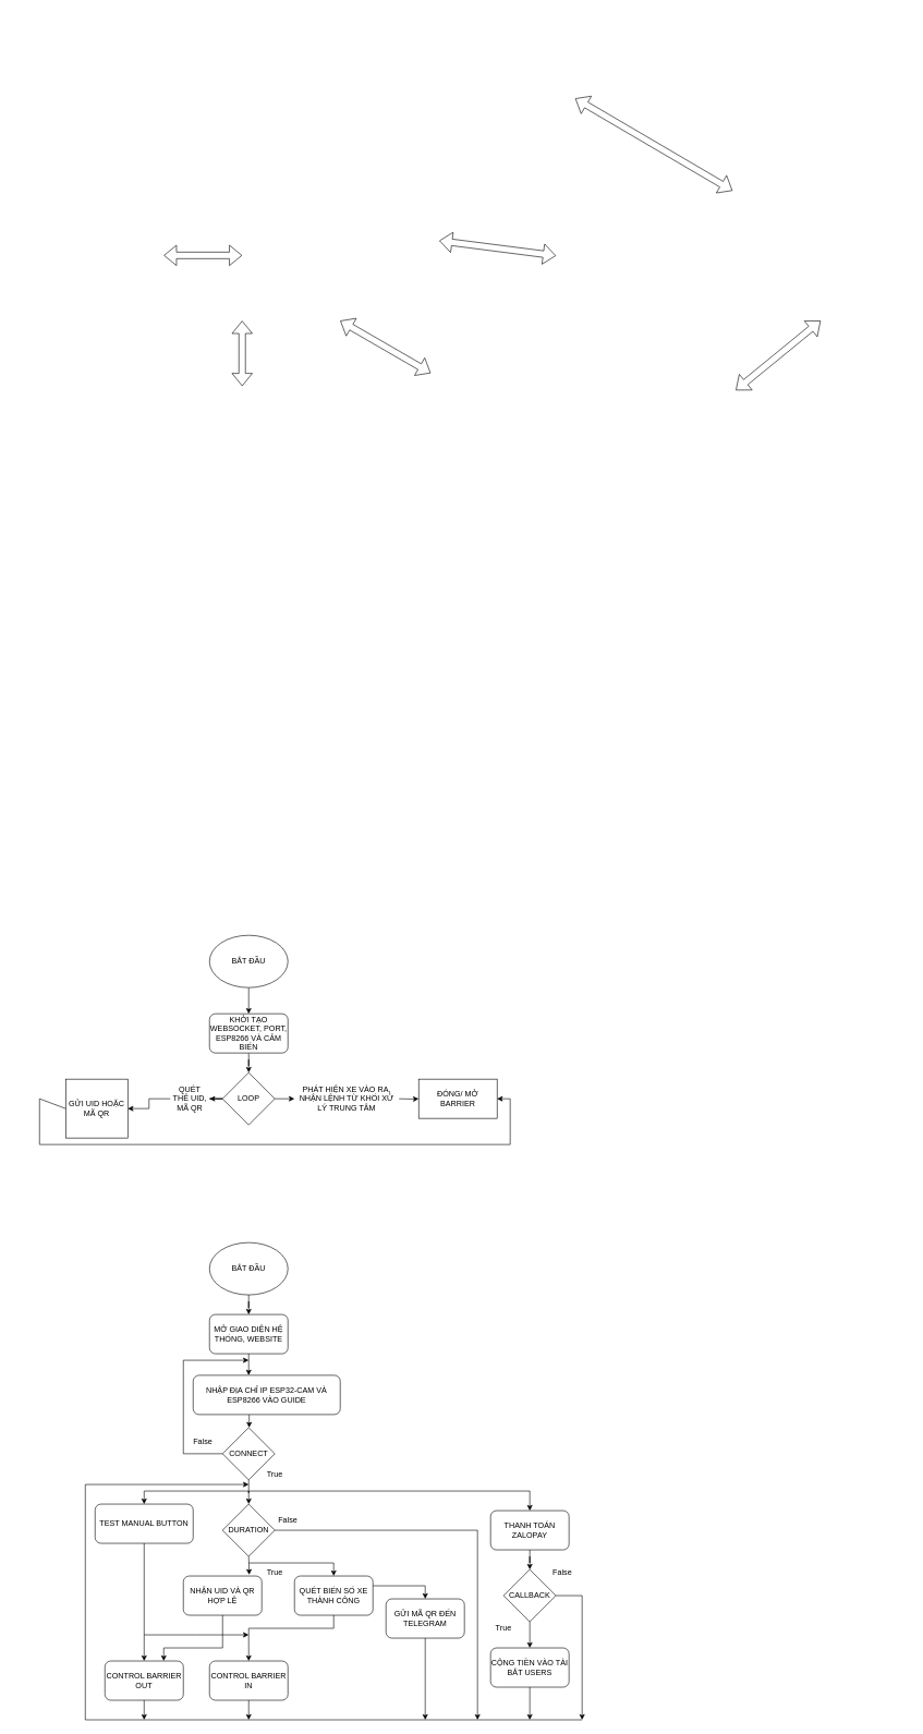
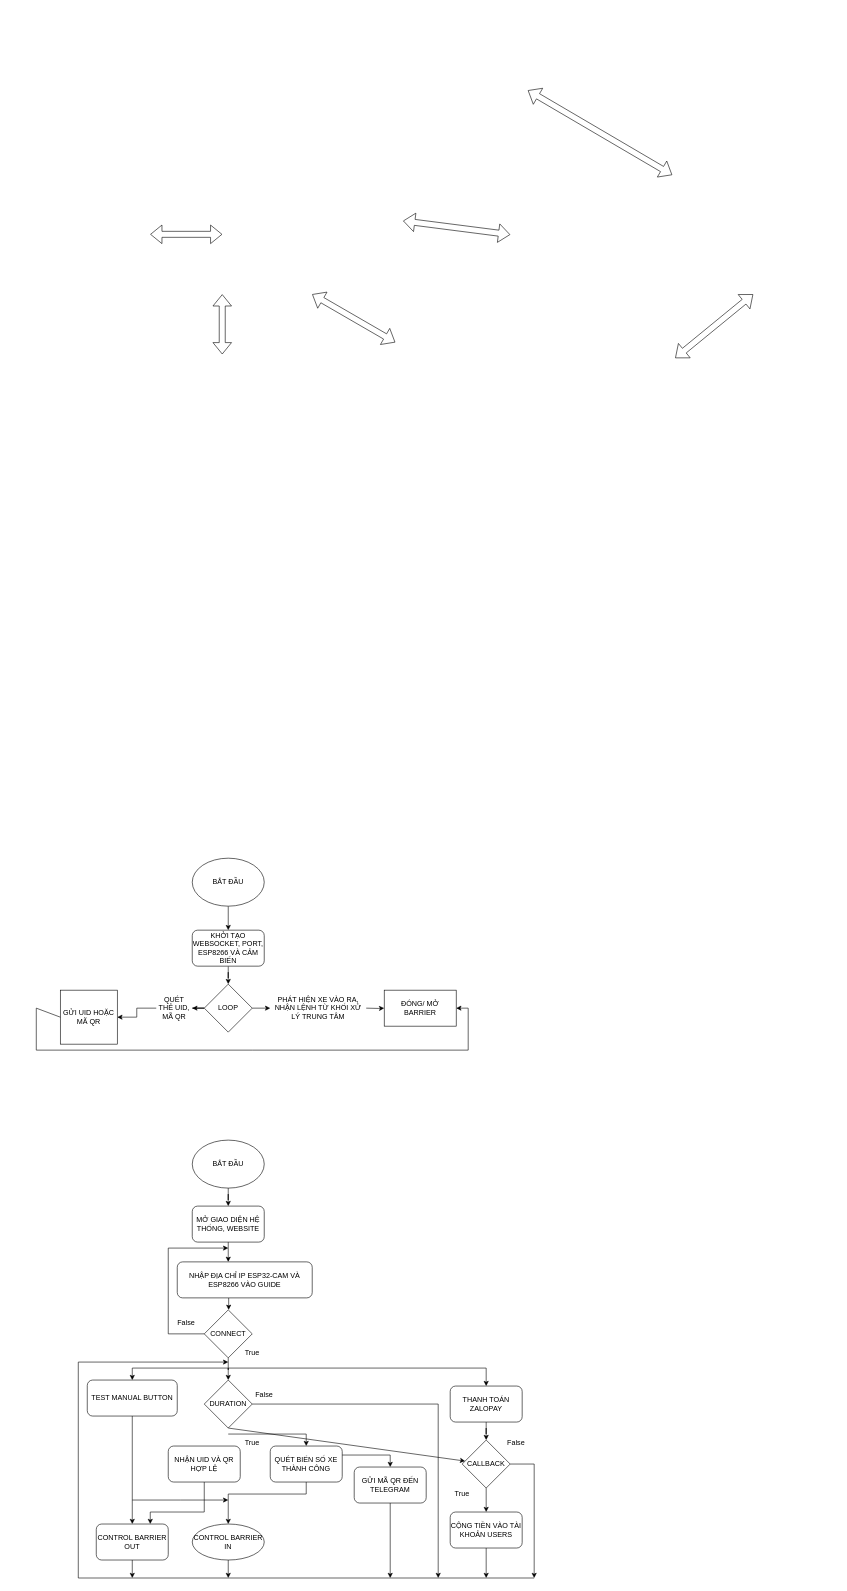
  <mxCell id="0" />
  <mxCell id="1" parent="0" />
  <mxCell id="2" value="" style="shape=flexArrow;endArrow=classic;startArrow=classic;html=1;rounded=0;entryX=0.5;entryY=1;entryDx=0;entryDy=0;exitX=0.5;exitY=0;exitDx=0;exitDy=0;" parent="1" source="14" target="3" edge="1"><mxGeometry width="100" height="100" relative="1" as="geometry"><mxPoint x="489.375" y="596.25" as="sourcePoint" /><mxPoint x="330" y="500" as="targetPoint" /></mxGeometry></mxCell>
  <mxCell id="3" value="" style="shape=image;verticalLabelPosition=bottom;labelBackgroundColor=default;verticalAlign=top;aspect=fixed;imageAspect=0;image=https://blog.mecsu.vn/wp-content/uploads/2022/02/nodemcu-esp8266-1.jpg;" parent="1" vertex="1"><mxGeometry x="370" y="290" width="300" height="200" as="geometry" /></mxCell>
  <mxCell id="4" value="" style="shape=image;verticalLabelPosition=bottom;labelBackgroundColor=default;verticalAlign=top;aspect=fixed;imageAspect=0;image=https://codetorial.net/en/pyqt5/_images/intro_intro.png;" parent="1" vertex="1"><mxGeometry x="850" y="291" width="540" height="199" as="geometry" /></mxCell>
  <mxCell id="5" value="" style="shape=flexArrow;endArrow=classic;startArrow=classic;html=1;rounded=0;exitX=1.005;exitY=0.388;exitDx=0;exitDy=0;exitPerimeter=0;entryX=0;entryY=0.5;entryDx=0;entryDy=0;" parent="1" source="3" target="4" edge="1"><mxGeometry width="100" height="100" relative="1" as="geometry"><mxPoint x="720" y="460" as="sourcePoint" /><mxPoint x="850" y="400" as="targetPoint" /></mxGeometry></mxCell>
  <mxCell id="6" value="" style="shape=image;verticalLabelPosition=bottom;labelBackgroundColor=default;verticalAlign=top;aspect=fixed;imageAspect=0;image=https://bkhost.vn/wp-content/uploads/2022/07/mySql-workbench-1.jpg;" parent="1" vertex="1"><mxGeometry x="910" y="596.25" width="451.11" height="253.75" as="geometry" /></mxCell>
  <mxCell id="7" value="" style="shape=flexArrow;endArrow=classic;startArrow=classic;html=1;rounded=0;exitX=0.75;exitY=1;exitDx=0;exitDy=0;entryX=0.477;entryY=0;entryDx=0;entryDy=0;entryPerimeter=0;" parent="1" source="4" target="6" edge="1"><mxGeometry width="100" height="100" relative="1" as="geometry"><mxPoint x="870" y="590" as="sourcePoint" /><mxPoint x="1048" y="622" as="targetPoint" /></mxGeometry></mxCell>
  <mxCell id="8" value="" style="shape=image;verticalLabelPosition=bottom;labelBackgroundColor=default;verticalAlign=top;aspect=fixed;imageAspect=0;image=https://nshopvn.com/wp-content/uploads/2019/03/mach-rfid-rc522-nfc-13-56mhz-notk-1.jpg;" parent="1" vertex="1"><mxGeometry x="20" y="275" width="230" height="230" as="geometry" /></mxCell>
  <mxCell id="9" value="" style="shape=flexArrow;endArrow=classic;startArrow=classic;html=1;rounded=0;entryX=1;entryY=0.5;entryDx=0;entryDy=0;exitX=0;exitY=0.5;exitDx=0;exitDy=0;" parent="1" source="3" target="8" edge="1"><mxGeometry width="100" height="100" relative="1" as="geometry"><mxPoint x="269" y="702.25" as="sourcePoint" /><mxPoint x="150" y="596.25" as="targetPoint" /></mxGeometry></mxCell>
  <mxCell id="10" value="" style="shape=image;verticalLabelPosition=bottom;labelBackgroundColor=default;verticalAlign=top;aspect=fixed;imageAspect=0;image=https://static.cytron.io/image/cache/catalog/products/FS90R/FS90R-800x800.jpg;" parent="1" vertex="1"><mxGeometry x="110" y="590" width="260" height="260" as="geometry" /></mxCell>
  <mxCell id="11" value="" style="shape=flexArrow;endArrow=classic;startArrow=classic;html=1;rounded=0;entryX=1;entryY=0;entryDx=0;entryDy=0;exitX=0;exitY=1;exitDx=0;exitDy=0;" parent="1" source="3" target="10" edge="1"><mxGeometry width="100" height="100" relative="1" as="geometry"><mxPoint x="400" y="500" as="sourcePoint" /><mxPoint x="270" y="500" as="targetPoint" /></mxGeometry></mxCell>
  <mxCell id="12" value="" style="shape=image;verticalLabelPosition=bottom;labelBackgroundColor=default;verticalAlign=top;aspect=fixed;imageAspect=0;image=https://m.media-amazon.com/images/I/51NWHW3R3jL._AC_UY1100_.jpg;" parent="1" vertex="1"><mxGeometry x="500" y="20" width="379.56" height="260" as="geometry" /></mxCell>
  <mxCell id="13" value="" style="shape=flexArrow;endArrow=classic;startArrow=classic;html=1;rounded=0;exitX=1;exitY=0.5;exitDx=0;exitDy=0;entryX=0.5;entryY=0;entryDx=0;entryDy=0;" parent="1" source="12" target="4" edge="1"><mxGeometry width="100" height="100" relative="1" as="geometry"><mxPoint x="1050" y="90" as="sourcePoint" /><mxPoint x="1055" y="196" as="targetPoint" /></mxGeometry></mxCell>
  <mxCell id="14" value="" style="shape=image;verticalLabelPosition=bottom;labelBackgroundColor=default;verticalAlign=top;aspect=fixed;imageAspect=0;image=https://file.hstatic.net/1000069225/file/cam_bien_vat_can_hong_ngoai_v1_9139ee9fe76f4fa49869cb1afb7599c2.jpg;" parent="1" vertex="1"><mxGeometry x="500" y="570" width="316.71" height="280" as="geometry" /></mxCell>
  <mxCell id="15" value="" style="edgeStyle=orthogonalEdgeStyle;rounded=0;orthogonalLoop=1;jettySize=auto;html=1;" edge="1" parent="1" source="16" target="18"><mxGeometry relative="1" as="geometry" /></mxCell>
  <mxCell id="16" value="BẮT ĐẦU" style="ellipse;whiteSpace=wrap;html=1;" vertex="1" parent="1"><mxGeometry x="320" y="1430" width="120" height="80" as="geometry" /></mxCell>
  <mxCell id="17" value="" style="edgeStyle=orthogonalEdgeStyle;rounded=0;orthogonalLoop=1;jettySize=auto;html=1;" edge="1" parent="1" source="18" target="21"><mxGeometry relative="1" as="geometry" /></mxCell>
  <mxCell id="18" value="KHỞI TẠO WEBSOCKET, PORT, ESP8266 VÀ CẢM BIẾN" style="rounded=1;whiteSpace=wrap;html=1;" vertex="1" parent="1"><mxGeometry x="320" y="1550" width="120" height="60" as="geometry" /></mxCell>
  <mxCell id="19" value="" style="edgeStyle=orthogonalEdgeStyle;rounded=0;orthogonalLoop=1;jettySize=auto;html=1;" edge="1" parent="1" source="21" target="23"><mxGeometry relative="1" as="geometry" /></mxCell>
  <mxCell id="20" value="" style="edgeStyle=orthogonalEdgeStyle;rounded=0;orthogonalLoop=1;jettySize=auto;html=1;" edge="1" parent="1" source="21"><mxGeometry relative="1" as="geometry"><mxPoint x="450" y="1680" as="targetPoint" /></mxGeometry></mxCell>
  <mxCell id="21" value="LOOP" style="rhombus;whiteSpace=wrap;html=1;" vertex="1" parent="1"><mxGeometry x="340" y="1640" width="80" height="80" as="geometry" /></mxCell>
  <mxCell id="22" value="" style="edgeStyle=orthogonalEdgeStyle;rounded=0;orthogonalLoop=1;jettySize=auto;html=1;" edge="1" parent="1" source="23" target="24"><mxGeometry relative="1" as="geometry" /></mxCell>
  <mxCell id="23" value="QUÉT THẺ UID, MÃ QR" style="text;html=1;align=center;verticalAlign=middle;whiteSpace=wrap;rounded=0;" vertex="1" parent="1"><mxGeometry x="260" y="1665" width="60" height="30" as="geometry" /></mxCell>
  <mxCell id="24" value="GỬI UID HOẶC MÃ QR" style="rounded=0;whiteSpace=wrap;html=1;" vertex="1" parent="1"><mxGeometry x="100" y="1650" width="95" height="90" as="geometry" /></mxCell>
  <mxCell id="25" value="ĐÓNG/ MỞ BARRIER" style="rounded=0;whiteSpace=wrap;html=1;" vertex="1" parent="1"><mxGeometry x="640" y="1650" width="120" height="60" as="geometry" /></mxCell>
  <mxCell id="26" value="" style="edgeStyle=orthogonalEdgeStyle;rounded=0;orthogonalLoop=1;jettySize=auto;html=1;" edge="1" parent="1" target="25"><mxGeometry relative="1" as="geometry"><mxPoint x="610" y="1680" as="sourcePoint" /></mxGeometry></mxCell>
  <mxCell id="27" value="PHÁT HIỆN XE VÀO RA, NHẬN LỆNH TỪ KHỐI XỬ LÝ TRUNG TÂM" style="text;html=1;align=center;verticalAlign=middle;whiteSpace=wrap;rounded=0;" vertex="1" parent="1"><mxGeometry x="450" y="1665" width="160" height="30" as="geometry" /></mxCell>
  <mxCell id="28" value="" style="endArrow=classic;html=1;rounded=0;entryX=1;entryY=0.5;entryDx=0;entryDy=0;exitX=0;exitY=0.5;exitDx=0;exitDy=0;" edge="1" parent="1" source="24" target="25"><mxGeometry width="50" height="50" relative="1" as="geometry"><mxPoint x="80" y="1680" as="sourcePoint" /><mxPoint x="770" y="1680" as="targetPoint" /><Array as="points"><mxPoint x="60" y="1680" /><mxPoint x="60" y="1750" /><mxPoint x="420" y="1750" /><mxPoint x="780" y="1750" /><mxPoint x="780" y="1680" /></Array></mxGeometry></mxCell>
  <mxCell id="29" value="" style="edgeStyle=orthogonalEdgeStyle;rounded=0;orthogonalLoop=1;jettySize=auto;html=1;" edge="1" parent="1" source="30" target="32"><mxGeometry relative="1" as="geometry" /></mxCell>
  <mxCell id="30" value="BẮT ĐẦU" style="ellipse;whiteSpace=wrap;html=1;" vertex="1" parent="1"><mxGeometry x="320" y="1900" width="120" height="80" as="geometry" /></mxCell>
  <mxCell id="31" value="" style="edgeStyle=orthogonalEdgeStyle;rounded=0;orthogonalLoop=1;jettySize=auto;html=1;" edge="1" parent="1" source="32" target="34"><mxGeometry relative="1" as="geometry"><Array as="points"><mxPoint x="380" y="2100" /><mxPoint x="380" y="2100" /></Array></mxGeometry></mxCell>
  <mxCell id="32" value="MỞ GIAO DIỆN HỆ THỐNG, WEBSITE" style="rounded=1;whiteSpace=wrap;html=1;" vertex="1" parent="1"><mxGeometry x="320" y="2010" width="120" height="60" as="geometry" /></mxCell>
  <mxCell id="33" value="" style="edgeStyle=orthogonalEdgeStyle;rounded=0;orthogonalLoop=1;jettySize=auto;html=1;exitX=0.381;exitY=1.003;exitDx=0;exitDy=0;exitPerimeter=0;" edge="1" parent="1" source="34" target="36"><mxGeometry relative="1" as="geometry" /></mxCell>
  <mxCell id="34" value="NHẬP ĐỊA CHỈ IP ESP32-CAM VÀ ESP8266 VÀO GUIDE" style="rounded=1;whiteSpace=wrap;html=1;" vertex="1" parent="1"><mxGeometry x="295" y="2103" width="225" height="60" as="geometry" /></mxCell>
  <mxCell id="35" value="" style="edgeStyle=orthogonalEdgeStyle;rounded=0;orthogonalLoop=1;jettySize=auto;html=1;" edge="1" parent="1" source="36" target="49"><mxGeometry relative="1" as="geometry" /></mxCell>
  <mxCell id="36" value="CONNECT" style="rhombus;whiteSpace=wrap;html=1;" vertex="1" parent="1"><mxGeometry x="340" y="2183" width="80" height="80" as="geometry" /></mxCell>
  <mxCell id="37" value="" style="endArrow=classic;html=1;rounded=0;exitX=0;exitY=0.5;exitDx=0;exitDy=0;" edge="1" parent="1" source="36"><mxGeometry width="50" height="50" relative="1" as="geometry"><mxPoint x="190" y="2210" as="sourcePoint" /><mxPoint x="380" y="2080" as="targetPoint" /><Array as="points"><mxPoint x="280" y="2223" /><mxPoint x="280" y="2080" /></Array></mxGeometry></mxCell>
  <mxCell id="38" value="False" style="text;html=1;align=center;verticalAlign=middle;whiteSpace=wrap;rounded=0;" vertex="1" parent="1"><mxGeometry x="280" y="2190" width="60" height="30" as="geometry" /></mxCell>
  <mxCell id="39" value="TEST MANUAL BUTTON" style="rounded=1;whiteSpace=wrap;html=1;" vertex="1" parent="1"><mxGeometry x="145" y="2300" width="150" height="60" as="geometry" /></mxCell>
  <mxCell id="40" value="True" style="text;html=1;align=center;verticalAlign=middle;whiteSpace=wrap;rounded=0;" vertex="1" parent="1"><mxGeometry x="390" y="2240" width="60" height="30" as="geometry" /></mxCell>
  <mxCell id="41" value="QUÉT BIỂN SỐ XE THÀNH CÔNG" style="rounded=1;whiteSpace=wrap;html=1;" vertex="1" parent="1"><mxGeometry x="450" y="2410" width="120" height="60" as="geometry" /></mxCell>
- <mxCell id="42" value="CONTROL BARRIER IN" style="rounded=1;whiteSpace=wrap;html=1;" vertex="1" parent="1"><mxGeometry x="320" y="2540" width="120" height="60" as="geometry" /></mxCell>
+ <mxCell id="42" value="CONTROL BARRIER IN" style="ellipse;whiteSpace=wrap;html=1;" vertex="1" parent="1"><mxGeometry x="320" y="2540" width="120" height="60" as="geometry" /></mxCell>
  <mxCell id="43" value="GỬI MÃ QR ĐẾN TELEGRAM" style="rounded=1;whiteSpace=wrap;html=1;" vertex="1" parent="1"><mxGeometry x="590" y="2445" width="120" height="60" as="geometry" /></mxCell>
  <mxCell id="44" value="" style="endArrow=classic;html=1;rounded=0;entryX=0.5;entryY=0;entryDx=0;entryDy=0;exitX=1;exitY=0.25;exitDx=0;exitDy=0;" edge="1" parent="1" source="41" target="43"><mxGeometry width="50" height="50" relative="1" as="geometry"><mxPoint x="690" y="2330" as="sourcePoint" /><mxPoint x="680" y="2280" as="targetPoint" /><Array as="points"><mxPoint x="650" y="2425" /></Array></mxGeometry></mxCell>
  <mxCell id="45" value="NHẬN UID VÀ QR HỢP LỆ" style="rounded=1;whiteSpace=wrap;html=1;" vertex="1" parent="1"><mxGeometry x="280" y="2410" width="120" height="60" as="geometry" /></mxCell>
  <mxCell id="46" value="CONTROL BARRIER OUT" style="rounded=1;whiteSpace=wrap;html=1;" vertex="1" parent="1"><mxGeometry x="160" y="2540" width="120" height="60" as="geometry" /></mxCell>
  <mxCell id="47" value="" style="endArrow=classic;html=1;rounded=0;" edge="1" parent="1"><mxGeometry width="50" height="50" relative="1" as="geometry"><mxPoint x="130" y="2630" as="sourcePoint" /><mxPoint x="380" y="2270" as="targetPoint" /><Array as="points"><mxPoint x="130" y="2270" /></Array></mxGeometry></mxCell>
  <mxCell id="48" value="" style="endArrow=classic;html=1;rounded=0;exitX=0.5;exitY=1;exitDx=0;exitDy=0;" edge="1" parent="1" source="43"><mxGeometry width="50" height="50" relative="1" as="geometry"><mxPoint x="240" y="2525" as="sourcePoint" /><mxPoint x="650" y="2630" as="targetPoint" /></mxGeometry></mxCell>
  <mxCell id="49" value="DURATION" style="rhombus;whiteSpace=wrap;html=1;" vertex="1" parent="1"><mxGeometry x="340" y="2300" width="80" height="80" as="geometry" /></mxCell>
  <mxCell id="50" value="" style="endArrow=classic;html=1;rounded=0;entryX=0.5;entryY=0;entryDx=0;entryDy=0;" edge="1" parent="1" target="39"><mxGeometry width="50" height="50" relative="1" as="geometry"><mxPoint x="380" y="2280" as="sourcePoint" /><mxPoint x="230" y="2210" as="targetPoint" /><Array as="points"><mxPoint x="220" y="2280" /></Array></mxGeometry></mxCell>
  <mxCell id="51" value="" style="endArrow=classic;html=1;rounded=0;entryX=0.75;entryY=0;entryDx=0;entryDy=0;exitX=0.5;exitY=1;exitDx=0;exitDy=0;" edge="1" parent="1" source="45" target="46"><mxGeometry width="50" height="50" relative="1" as="geometry"><mxPoint x="380" y="2520" as="sourcePoint" /><mxPoint x="400" y="2420" as="targetPoint" /><Array as="points"><mxPoint x="340" y="2520" /><mxPoint x="250" y="2520" /></Array></mxGeometry></mxCell>
  <mxCell id="52" value="True" style="text;html=1;align=center;verticalAlign=middle;whiteSpace=wrap;rounded=0;" vertex="1" parent="1"><mxGeometry x="390" y="2390" width="60" height="30" as="geometry" /></mxCell>
  <mxCell id="53" value="" style="endArrow=classic;html=1;rounded=0;exitX=0.5;exitY=1;exitDx=0;exitDy=0;" edge="1" parent="1" source="46"><mxGeometry width="50" height="50" relative="1" as="geometry"><mxPoint x="160" y="2680" as="sourcePoint" /><mxPoint x="220" y="2630" as="targetPoint" /></mxGeometry></mxCell>
  <mxCell id="54" value="" style="endArrow=classic;html=1;rounded=0;exitX=0.5;exitY=1;exitDx=0;exitDy=0;" edge="1" parent="1" source="42"><mxGeometry width="50" height="50" relative="1" as="geometry"><mxPoint x="320" y="2680" as="sourcePoint" /><mxPoint x="380" y="2630" as="targetPoint" /></mxGeometry></mxCell>
  <mxCell id="55" value="" style="endArrow=none;html=1;rounded=0;" edge="1" parent="1"><mxGeometry width="50" height="50" relative="1" as="geometry"><mxPoint x="130" y="2630" as="sourcePoint" /><mxPoint x="890" y="2630" as="targetPoint" /></mxGeometry></mxCell>
  <mxCell id="56" value="" style="endArrow=classic;html=1;rounded=0;exitX=0.5;exitY=1;exitDx=0;exitDy=0;entryX=0.5;entryY=0;entryDx=0;entryDy=0;" edge="1" parent="1" source="39" target="46"><mxGeometry width="50" height="50" relative="1" as="geometry"><mxPoint x="220" y="2490" as="sourcePoint" /><mxPoint x="380" y="2510" as="targetPoint" /><Array as="points"><mxPoint x="220" y="2510" /></Array></mxGeometry></mxCell>
- <mxCell id="57" value="" style="endArrow=classic;html=1;rounded=0;exitX=0.5;exitY=1;exitDx=0;exitDy=0;entryX=0.839;entryY=-0.032;entryDx=0;entryDy=0;entryPerimeter=0;" edge="1" parent="1" source="49" target="45"><mxGeometry width="50" height="50" relative="1" as="geometry"><mxPoint x="410" y="2410" as="sourcePoint" /><mxPoint x="460" y="2360" as="targetPoint" /></mxGeometry></mxCell>
+ <mxCell id="57" value="" style="endArrow=classic;html=1;rounded=0;exitX=0.5;exitY=1;exitDx=0;exitDy=0;" edge="1" parent="1" source="49" target="67"><mxGeometry width="50" height="50" relative="1" as="geometry"><mxPoint x="410" y="2410" as="sourcePoint" /><mxPoint x="460" y="2360" as="targetPoint" /></mxGeometry></mxCell>
  <mxCell id="58" value="" style="endArrow=classic;html=1;rounded=0;entryX=0.5;entryY=0;entryDx=0;entryDy=0;" edge="1" parent="1" target="41"><mxGeometry width="50" height="50" relative="1" as="geometry"><mxPoint x="380" y="2390" as="sourcePoint" /><mxPoint x="490" y="2350" as="targetPoint" /><Array as="points"><mxPoint x="510" y="2390" /></Array></mxGeometry></mxCell>
  <mxCell id="59" value="" style="endArrow=classic;html=1;rounded=0;exitX=0.5;exitY=1;exitDx=0;exitDy=0;entryX=0.5;entryY=0;entryDx=0;entryDy=0;" edge="1" parent="1" source="41" target="42"><mxGeometry width="50" height="50" relative="1" as="geometry"><mxPoint x="490" y="2520" as="sourcePoint" /><mxPoint x="540" y="2470" as="targetPoint" /><Array as="points"><mxPoint x="510" y="2490" /><mxPoint x="380" y="2490" /></Array></mxGeometry></mxCell>
  <mxCell id="60" value="" style="endArrow=classic;html=1;rounded=0;edgeStyle=elbowEdgeStyle;" edge="1" parent="1"><mxGeometry width="50" height="50" relative="1" as="geometry"><mxPoint x="220" y="2500" as="sourcePoint" /><mxPoint x="380" y="2500" as="targetPoint" /></mxGeometry></mxCell>
  <mxCell id="61" value="" style="endArrow=classic;html=1;rounded=0;exitX=1;exitY=0.5;exitDx=0;exitDy=0;" edge="1" parent="1" source="49"><mxGeometry width="50" height="50" relative="1" as="geometry"><mxPoint x="500" y="2320" as="sourcePoint" /><mxPoint x="730" y="2630" as="targetPoint" /><Array as="points"><mxPoint x="730" y="2340" /></Array></mxGeometry></mxCell>
  <mxCell id="62" value="False" style="text;html=1;align=center;verticalAlign=middle;whiteSpace=wrap;rounded=0;" vertex="1" parent="1"><mxGeometry x="410" y="2310" width="60" height="30" as="geometry" /></mxCell>
  <mxCell id="63" value="" style="edgeStyle=orthogonalEdgeStyle;rounded=0;orthogonalLoop=1;jettySize=auto;html=1;" edge="1" parent="1" source="64" target="67"><mxGeometry relative="1" as="geometry" /></mxCell>
  <mxCell id="64" value="THANH TOÁN ZALOPAY" style="rounded=1;whiteSpace=wrap;html=1;" vertex="1" parent="1"><mxGeometry x="750" y="2310" width="120" height="60" as="geometry" /></mxCell>
  <mxCell id="65" value="" style="endArrow=classic;html=1;rounded=0;entryX=0.5;entryY=0;entryDx=0;entryDy=0;" edge="1" parent="1" target="64"><mxGeometry width="50" height="50" relative="1" as="geometry"><mxPoint x="380" y="2280" as="sourcePoint" /><mxPoint x="570" y="2240" as="targetPoint" /><Array as="points"><mxPoint x="810" y="2280" /></Array></mxGeometry></mxCell>
  <mxCell id="66" value="" style="edgeStyle=orthogonalEdgeStyle;rounded=0;orthogonalLoop=1;jettySize=auto;html=1;" edge="1" parent="1" source="67" target="68"><mxGeometry relative="1" as="geometry" /></mxCell>
  <mxCell id="67" value="CALLBACK" style="rhombus;whiteSpace=wrap;html=1;" vertex="1" parent="1"><mxGeometry x="770" y="2400" width="80" height="80" as="geometry" /></mxCell>
- <mxCell id="68" value="CỘNG TIỀN VÀO TÀI BẮT USERS" style="rounded=1;whiteSpace=wrap;html=1;" vertex="1" parent="1"><mxGeometry x="750" y="2520" width="120" height="60" as="geometry" /></mxCell>
+ <mxCell id="68" value="CỘNG TIỀN VÀO TÀI KHOẢN USERS" style="rounded=1;whiteSpace=wrap;html=1;" vertex="1" parent="1"><mxGeometry x="750" y="2520" width="120" height="60" as="geometry" /></mxCell>
  <mxCell id="69" value="" style="endArrow=classic;html=1;rounded=0;exitX=0.5;exitY=1;exitDx=0;exitDy=0;" edge="1" parent="1" source="68"><mxGeometry width="50" height="50" relative="1" as="geometry"><mxPoint x="880" y="2490" as="sourcePoint" /><mxPoint x="810" y="2630" as="targetPoint" /></mxGeometry></mxCell>
  <mxCell id="70" value="" style="endArrow=classic;html=1;rounded=0;exitX=1;exitY=0.5;exitDx=0;exitDy=0;" edge="1" parent="1" source="67"><mxGeometry width="50" height="50" relative="1" as="geometry"><mxPoint x="810" y="2500" as="sourcePoint" /><mxPoint x="890" y="2630" as="targetPoint" /><Array as="points"><mxPoint x="890" y="2440" /></Array></mxGeometry></mxCell>
  <mxCell id="71" value="False" style="text;html=1;align=center;verticalAlign=middle;whiteSpace=wrap;rounded=0;" vertex="1" parent="1"><mxGeometry x="830" y="2390" width="60" height="30" as="geometry" /></mxCell>
  <mxCell id="72" value="True" style="text;html=1;align=center;verticalAlign=middle;whiteSpace=wrap;rounded=0;" vertex="1" parent="1"><mxGeometry x="740" y="2475" width="60" height="30" as="geometry" /></mxCell>
